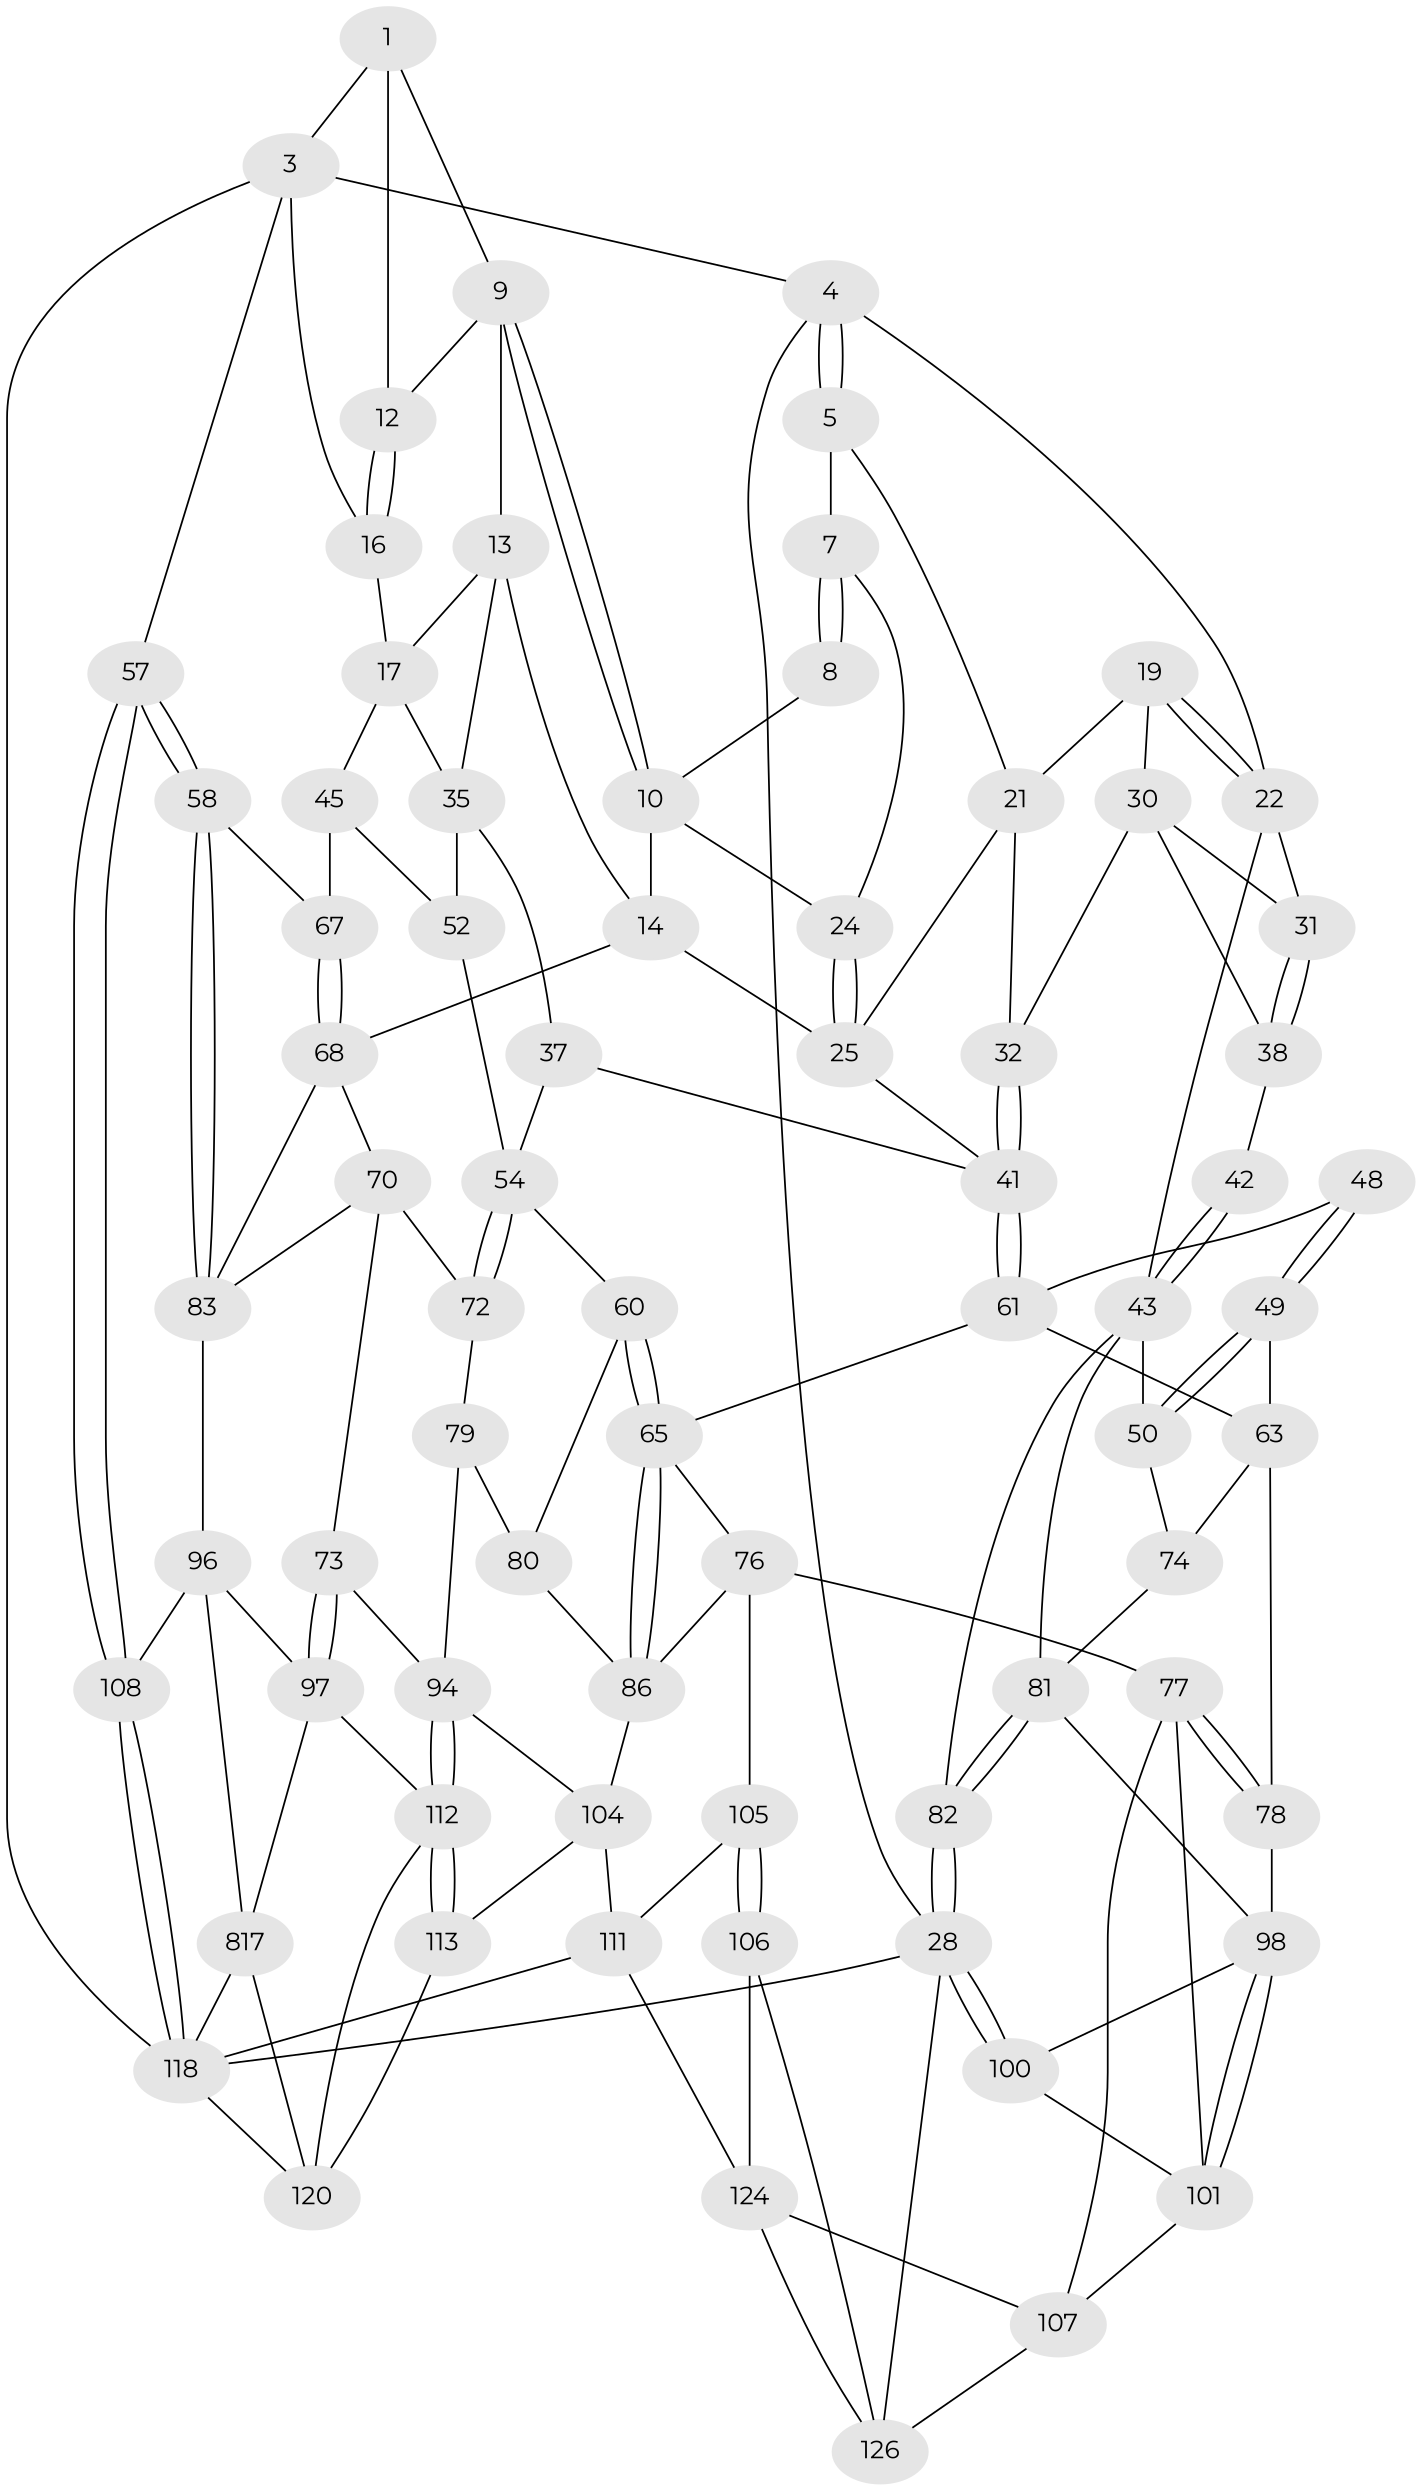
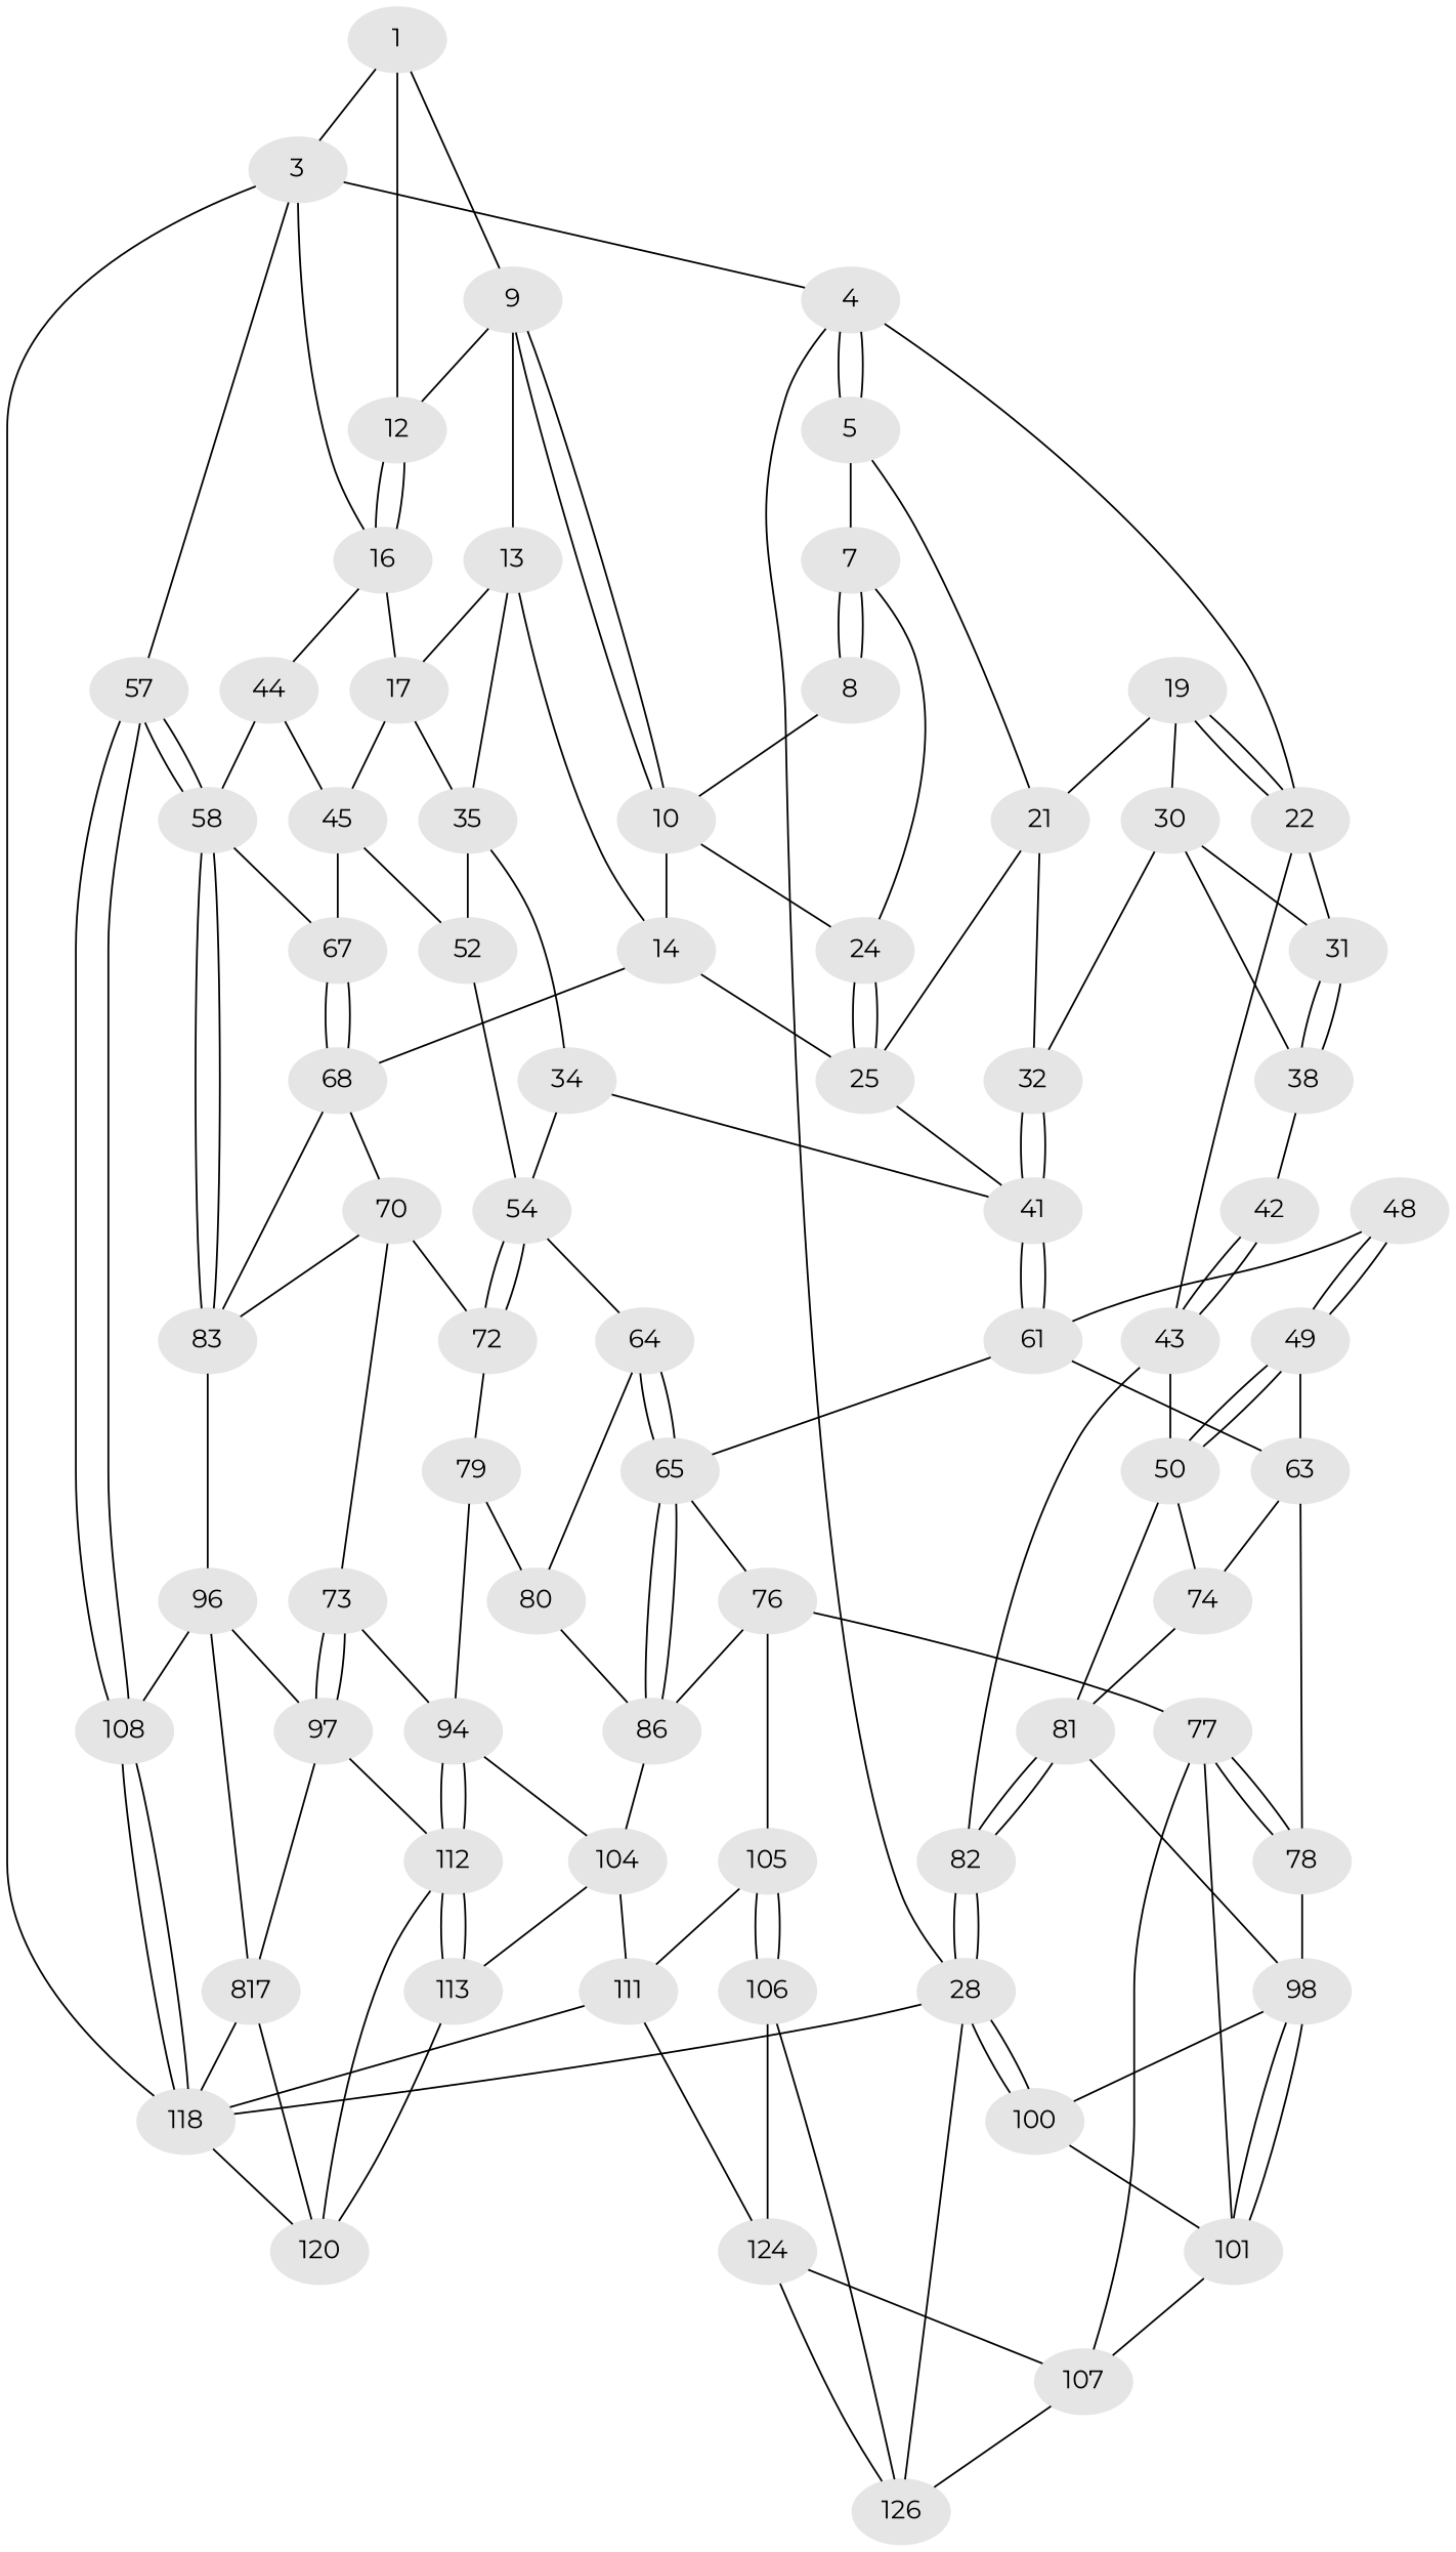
  graph {
    fontname=Montserrat
    node [color=gray90 fontname=Montserrat style=filled]
    edge [fontname=Montserrat]
    1 [super="+2"]
    3 [super="+28"]
    9 [super="+11"]
    12
    4
    16 [super="+29"]
    57
    118 [super="+122"]
    10 [super="+15"]
    13 [super="+18"]
    5 [super="+6"]
    22 [super="+23"]
    n13 [label=28 super="+89"]
    17 [super="+39"]
+   44
    58 [super="+59"]
    108
    120 [super="+121"]
    7
    21 [super="+26"]
    31
    43 [super="+51"]
    100
    126 [super="+127"]
    8
    24
    25 [super="+27"]
    32 [super="+33"]
    14
    35 [super="+36"]
    68 [super="+69"]
    45 [super="+56"]
-   37 [super="+40"]
+   37 [super="+40" label=34]
    52 [super="+53"]
    41
    67
    19 [super="+20"]
    30 [super="+34"]
    38
    50 [super="+75"]
    82
    54 [super="+55"]
    42
    61 [super="+62"]
-   64 [label=60]
+   64
    72
    63 [super="+73"]
    65 [super="+66"]
    74
    81 [super="+87"]
    83 [super="+84"]
    48 [super="+60"]
    49
    78
    98 [super="+99"]
    70 [super="+71"]
    80 [super="+85"]
    79 [super="+92"]
    96 [super="+109"]
    76 [super="+91"]
    86 [super="+90"]
    77 [super="+103"]
    105
    104 [super="+110"]
    n65 [label=73]
    94 [super="+95"]
    97 [super="+114"]
    101 [super="+102"]
    107 [super="+116"]
    111 [super="+123"]
    106 [super="+125"]
    112 [super="+115"]
    n73 [label=817 super="+119"]
    113 [super="+128"]
    124
    1 -- 3
    1 -- 9
    1 -- 12
    3 -- 4
    3 -- 16
    3 -- 57
    3 -- 118
    9 -- 12
    9 -- 10
    9 -- 10
    9 -- 13
    12 -- 16
    12 -- 16
    4 -- 5
    4 -- 5
    4 -- 22
    4 -- n13
    16 -- 17
+   16 -- 44
    57 -- 58
    57 -- 58
    57 -- 108
    57 -- 108
    118 -- 120
    10 -- 24
    10 -- 14
    13 -- 17
    13 -- 14
    13 -- 35
    5 -- 7
    5 -- 21
    22 -- 31
    22 -- 43
    n13 -- 118
    n13 -- 100
    n13 -- 100
    n13 -- 126
    17 -- 35
    17 -- 45
+   44 -- 58
+   44 -- 45
    58 -- 67
    58 -- 83
    58 -- 83
    108 -- 118
    108 -- 118
    7 -- 8
    7 -- 8
    7 -- 24
    21 -- 25
    21 -- 32
    31 -- 38
    31 -- 38
    43 -- 50
    43 -- 82
    100 -- 101
    8 -- 10
    24 -- 25
    24 -- 25
    25 -- 41
    32 -- 41
    32 -- 41
    14 -- 25
    14 -- 68
    35 -- 37
    35 -- 52
    68 -- 83
    68 -- 70
    45 -- 52
    45 -- 67
    37 -- 41
    37 -- 54
    52 -- 54
    41 -- 61
    41 -- 61
    67 -- 68
    67 -- 68
    19 -- 22
    19 -- 22
    19 -- 21
    19 -- 30
    30 -- 31
    30 -- 32
    30 -- 38
    38 -- 42
    50 -- 74
-   43 -- 81
+   50 -- 81
    82 -- n13
    82 -- n13
    54 -- 64
    54 -- 72
    54 -- 72
    42 -- 43
    42 -- 43
    61 -- 63
    61 -- 65
    64 -- 65
    64 -- 65
    64 -- 80
    72 -- 79
    63 -- 74
    63 -- 78
    65 -- 76
    65 -- 86
    65 -- 86
    74 -- 81
    81 -- 82
    81 -- 82
    81 -- 98
    83 -- 96
    48 -- 61
    48 -- 49
    48 -- 49
    49 -- 50
    49 -- 50
    49 -- 63
    78 -- 98
    98 -- 100
    98 -- 101
    98 -- 101
    70 -- 72
    70 -- 83
    70 -- n65
    80 -- 86
    79 -- 80 [weight=2]
    79 -- 94
    96 -- 108
    96 -- 97
    96 -- n73
    76 -- 86
    76 -- 77
    76 -- 105
    86 -- 104
    77 -- 78
    77 -- 78
    77 -- 101
    77 -- 107
    105 -- 111
    105 -- 106
    105 -- 106
    104 -- 111
    104 -- 113
    n65 -- 94
    n65 -- 97
    n65 -- 97
    94 -- 104
    94 -- 112
    94 -- 112
    97 -- 112
    97 -- n73
    101 -- 107
    107 -- 126
    111 -- 118
    111 -- 124
    106 -- 126
    106 -- 124
    112 -- 120
    112 -- 113
    112 -- 113
    n73 -- 118
    n73 -- 120
    113 -- 120
    124 -- 126
    124 -- 107
  }
